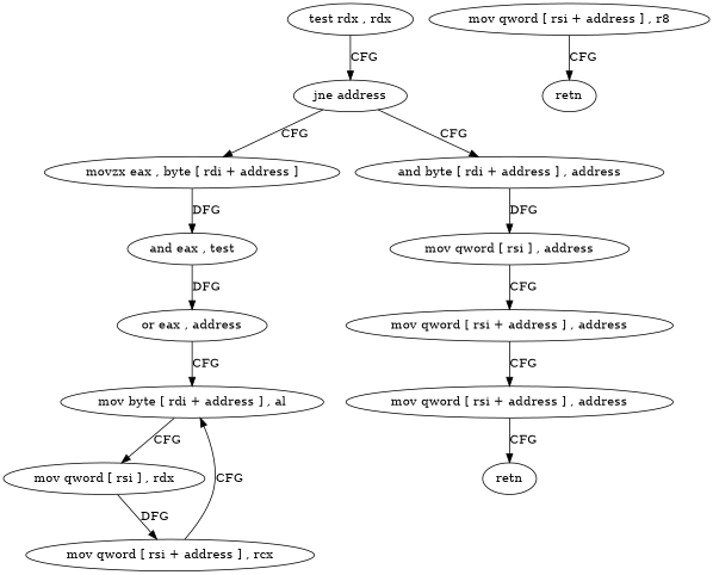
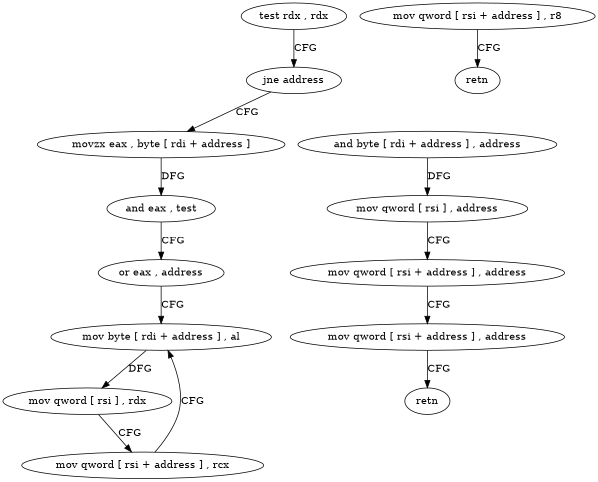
  digraph {
    n1 [label="test rdx , rdx"]
    n2 [label="jne address"]
    n3 [label="movzx eax , byte [ rdi + address ]"]
    n4 [label="and byte [ rdi + address ] , address"]
    n5 [label="and eax , test"]
    n6 [label="mov qword [ rsi ] , address"]
    n7 [label="or eax , address"]
    n8 [label="mov qword [ rsi + address ] , address"]
    n9 [label="mov byte [ rdi + address ] , al"]
    n10 [label="mov qword [ rsi ] , rdx"]
    n11 [label="mov qword [ rsi + address ] , rcx"]
    n12 [label="mov qword [ rsi + address ] , r8"]
    n13 [label=retn]
    n14 [label="mov qword [ rsi + address ] , address"]
    n15 [label=retn]
    n1 -> n2 [label=CFG]
    n2 -> n3 [label=CFG]
-   n2 -> n4 [label=CFG]
    n3 -> n5 [label=DFG]
    n4 -> n6 [label=DFG]
-   n5 -> n7 [label=DFG]
+   n5 -> n7 [label=CFG]
    n6 -> n8 [label=CFG]
    n7 -> n9 [label=CFG]
    n8 -> n14 [label=CFG]
-   n9 -> n10 [label=CFG]
-   n10 -> n11 [label=DFG]
+   n9 -> n10 [label=DFG]
+   n10 -> n11 [label=CFG]
    n11 -> n9 [label=CFG]
    n12 -> n13 [label=CFG]
    n14 -> n15 [label=CFG]
  }
